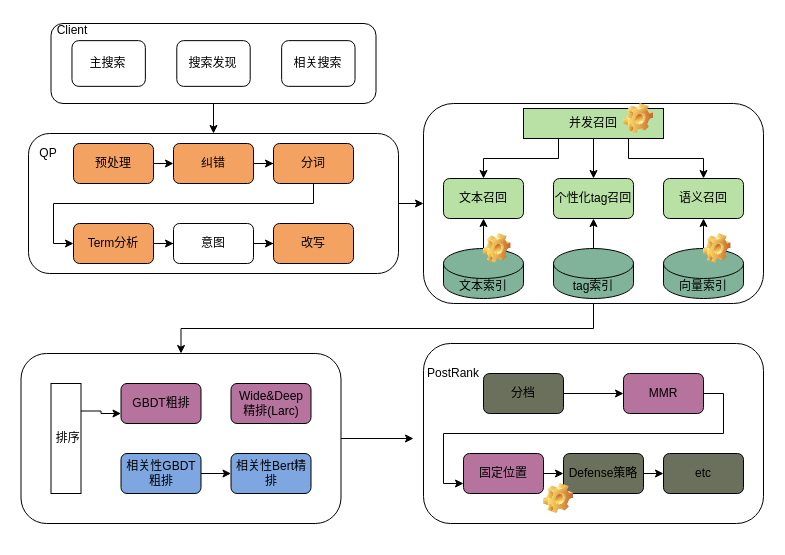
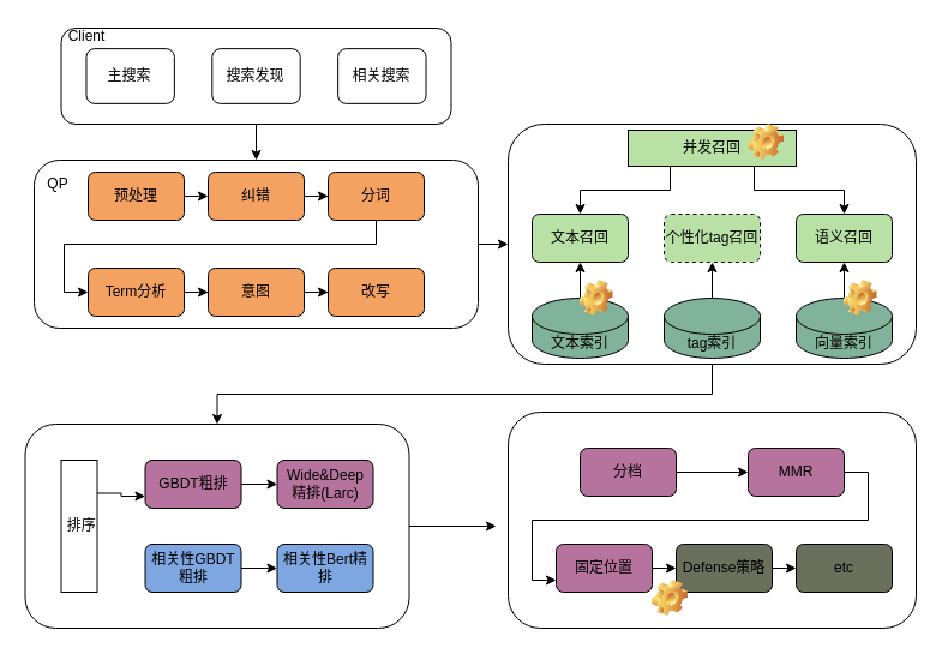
  <mxCell id="0" />
  <mxCell id="1" parent="0" />
  <mxCell id="2" style="edgeStyle=orthogonalEdgeStyle;rounded=0;orthogonalLoop=1;jettySize=auto;html=1;exitX=1;exitY=0.5;exitDx=0;exitDy=0;" parent="1" source="41" target="36" edge="1"><mxGeometry relative="1" as="geometry" /></mxCell>
  <mxCell id="3" value="" style="group;" parent="1" vertex="1" connectable="0"><mxGeometry x="50.5" y="383" width="325" height="150" as="geometry" /></mxCell>
  <mxCell id="4" value="" style="group" parent="3" vertex="1" connectable="0"><mxGeometry x="-30" y="-30" width="320" height="180" as="geometry" /></mxCell>
  <mxCell id="5" value="GBDT粗排" style="rounded=1;whiteSpace=wrap;html=1;fillColor=#B5739D;" parent="4" vertex="1"><mxGeometry x="100" y="30" width="80" height="40" as="geometry" /></mxCell>
  <mxCell id="6" value="Wide&amp;amp;Deep 精排(Larc)" style="rounded=1;whiteSpace=wrap;html=1;fillColor=#B5739D;" parent="4" vertex="1"><mxGeometry x="210" y="30" width="80" height="40" as="geometry" /></mxCell>
+ <mxCell id="7" style="edgeStyle=orthogonalEdgeStyle;rounded=0;orthogonalLoop=1;jettySize=auto;html=1;exitX=1;exitY=0.5;exitDx=0;exitDy=0;entryX=0;entryY=0.5;entryDx=0;entryDy=0;" parent="4" source="5" target="6" edge="1"><mxGeometry x="87.5" y="400" as="geometry" /></mxCell>
  <mxCell id="8" value="相关性GBDT粗排" style="rounded=1;whiteSpace=wrap;html=1;fillColor=#7EA6E0;" parent="4" vertex="1"><mxGeometry x="100" y="100" width="80" height="40" as="geometry" /></mxCell>
  <mxCell id="9" value="相关性Bert精排" style="rounded=1;whiteSpace=wrap;html=1;fillColor=#7EA6E0;" parent="4" vertex="1"><mxGeometry x="210" y="100" width="80" height="40" as="geometry" /></mxCell>
  <mxCell id="10" style="edgeStyle=orthogonalEdgeStyle;rounded=0;orthogonalLoop=1;jettySize=auto;html=1;exitX=1;exitY=0.5;exitDx=0;exitDy=0;entryX=0;entryY=0.5;entryDx=0;entryDy=0;" parent="4" source="8" target="9" edge="1"><mxGeometry x="87.5" y="400" as="geometry" /></mxCell>
  <mxCell id="11" style="edgeStyle=orthogonalEdgeStyle;rounded=0;orthogonalLoop=1;jettySize=auto;html=1;exitX=1;exitY=0.25;exitDx=0;exitDy=0;entryX=0;entryY=0.75;entryDx=0;entryDy=0;" parent="4" source="12" target="5" edge="1"><mxGeometry x="87.5" y="400" as="geometry" /></mxCell>
  <mxCell id="12" value="&amp;nbsp;排序" style="rounded=0;whiteSpace=wrap;html=1;fillColor=#FFFFFF;" parent="4" vertex="1"><mxGeometry x="30" y="30" width="30" height="110" as="geometry" /></mxCell>
  <mxCell id="13" value="" style="rounded=1;whiteSpace=wrap;html=1;fillColor=none;" parent="4" vertex="1"><mxGeometry width="320" height="170" as="geometry" /></mxCell>
  <mxCell id="14" value="" style="group" parent="1" vertex="1" connectable="0"><mxGeometry x="50.5" y="23" width="325" height="80" as="geometry" /></mxCell>
  <mxCell id="15" value="主搜索" style="rounded=1;whiteSpace=wrap;html=1;fillColor=none;" parent="14" vertex="1"><mxGeometry x="20.968" y="17.143" width="73.387" height="45.714" as="geometry" /></mxCell>
  <mxCell id="16" value="搜索发现" style="rounded=1;whiteSpace=wrap;html=1;fillColor=none;" parent="14" vertex="1"><mxGeometry x="125.806" y="17.143" width="73.387" height="45.714" as="geometry" /></mxCell>
  <mxCell id="17" value="相关搜索" style="rounded=1;whiteSpace=wrap;html=1;fillColor=none;" parent="14" vertex="1"><mxGeometry x="230.645" y="17.143" width="73.387" height="45.714" as="geometry" /></mxCell>
  <mxCell id="18" value="" style="rounded=1;whiteSpace=wrap;html=1;fillColor=none;" parent="14" vertex="1"><mxGeometry width="325" height="80" as="geometry" /></mxCell>
  <mxCell id="19" style="edgeStyle=orthogonalEdgeStyle;rounded=0;orthogonalLoop=1;jettySize=auto;html=1;" parent="1" source="18" target="41" edge="1"><mxGeometry relative="1" as="geometry" /></mxCell>
  <mxCell id="20" value="" style="group" parent="1" vertex="1" connectable="0"><mxGeometry x="423" y="103" width="340" height="200" as="geometry" /></mxCell>
  <mxCell id="21" value="" style="group" parent="20" vertex="1" connectable="0"><mxGeometry x="20" y="5" width="300" height="190" as="geometry" /></mxCell>
  <mxCell id="22" value="" style="group" parent="21" vertex="1" connectable="0"><mxGeometry y="70" width="300" height="120" as="geometry" /></mxCell>
  <mxCell id="23" value="文本召回" style="rounded=1;whiteSpace=wrap;html=1;fillColor=#B9E0A5;" parent="22" vertex="1"><mxGeometry width="80" height="40" as="geometry" /></mxCell>
- <mxCell id="24" value="个性化tag召回" style="rounded=1;whiteSpace=wrap;html=1;fillColor=#B9E0A5;" parent="22" vertex="1"><mxGeometry x="110" width="80" height="40" as="geometry" /></mxCell>
+ <mxCell id="24" value="个性化tag召回" style="rounded=1;whiteSpace=wrap;html=1;fillColor=#B9E0A5;dashed=1;" parent="22" vertex="1"><mxGeometry x="110" width="80" height="40" as="geometry" /></mxCell>
  <mxCell id="25" value="语义召回" style="rounded=1;whiteSpace=wrap;html=1;fillColor=#B9E0A5;" parent="22" vertex="1"><mxGeometry x="220" width="80" height="40" as="geometry" /></mxCell>
  <mxCell id="26" style="edgeStyle=orthogonalEdgeStyle;rounded=0;orthogonalLoop=1;jettySize=auto;html=1;exitX=0.5;exitY=0;exitDx=0;exitDy=0;exitPerimeter=0;entryX=0.5;entryY=1;entryDx=0;entryDy=0;" parent="22" source="27" target="23" edge="1"><mxGeometry relative="1" as="geometry" /></mxCell>
  <mxCell id="27" value="文本索引" style="shape=cylinder3;whiteSpace=wrap;html=1;boundedLbl=1;backgroundOutline=1;size=15;fillColor=#81B29A;" parent="22" vertex="1"><mxGeometry y="70" width="80" height="50" as="geometry" /></mxCell>
  <mxCell id="28" style="edgeStyle=orthogonalEdgeStyle;rounded=0;orthogonalLoop=1;jettySize=auto;html=1;exitX=0.5;exitY=0;exitDx=0;exitDy=0;exitPerimeter=0;entryX=0.5;entryY=1;entryDx=0;entryDy=0;" parent="22" source="29" target="24" edge="1"><mxGeometry relative="1" as="geometry" /></mxCell>
  <mxCell id="29" value="tag索引" style="shape=cylinder3;whiteSpace=wrap;html=1;boundedLbl=1;backgroundOutline=1;size=15;fillColor=#81B29A;" parent="22" vertex="1"><mxGeometry x="110" y="70" width="80" height="50" as="geometry" /></mxCell>
  <mxCell id="30" style="edgeStyle=orthogonalEdgeStyle;rounded=0;orthogonalLoop=1;jettySize=auto;html=1;exitX=0.5;exitY=0;exitDx=0;exitDy=0;exitPerimeter=0;" parent="22" source="31" target="25" edge="1"><mxGeometry relative="1" as="geometry" /></mxCell>
  <mxCell id="31" value="向量索引" style="shape=cylinder3;whiteSpace=wrap;html=1;boundedLbl=1;backgroundOutline=1;size=15;fillColor=#81B29A;" parent="22" vertex="1"><mxGeometry x="220" y="70" width="80" height="50" as="geometry" /></mxCell>
  <mxCell id="32" style="edgeStyle=orthogonalEdgeStyle;rounded=0;orthogonalLoop=1;jettySize=auto;html=1;exitX=0.25;exitY=1;exitDx=0;exitDy=0;" parent="21" source="35" target="23" edge="1"><mxGeometry relative="1" as="geometry" /></mxCell>
- <mxCell id="33" style="edgeStyle=orthogonalEdgeStyle;rounded=0;orthogonalLoop=1;jettySize=auto;html=1;exitX=0.5;exitY=1;exitDx=0;exitDy=0;" parent="21" source="35" target="24" edge="1"><mxGeometry relative="1" as="geometry" /></mxCell>
  <mxCell id="34" style="edgeStyle=orthogonalEdgeStyle;rounded=0;orthogonalLoop=1;jettySize=auto;html=1;exitX=0.75;exitY=1;exitDx=0;exitDy=0;entryX=0.5;entryY=0;entryDx=0;entryDy=0;" parent="21" source="35" target="25" edge="1"><mxGeometry relative="1" as="geometry" /></mxCell>
  <mxCell id="35" value="并发召回" style="rounded=0;whiteSpace=wrap;html=1;fillColor=#B9E0A5;" parent="21" vertex="1"><mxGeometry x="80" width="140" height="30" as="geometry" /></mxCell>
  <mxCell id="36" value="" style="rounded=1;whiteSpace=wrap;html=1;fillColor=none;" parent="20" vertex="1"><mxGeometry width="340" height="200" as="geometry" /></mxCell>
  <mxCell id="37" value="" style="shape=image;html=1;verticalLabelPosition=bottom;verticalAlign=top;imageAspect=0;image=img/clipart/Gear_128x128.png;rounded=1;strokeColor=#FF0000;fillColor=none;gradientColor=#ffffff;" parent="20" vertex="1"><mxGeometry x="280" y="130" width="27.5" height="30" as="geometry" /></mxCell>
  <mxCell id="38" value="" style="shape=image;html=1;verticalLabelPosition=bottom;verticalAlign=top;imageAspect=0;image=img/clipart/Gear_128x128.png;rounded=1;strokeColor=#FF0000;fillColor=none;gradientColor=#ffffff;" parent="20" vertex="1"><mxGeometry x="60" y="130" width="27.5" height="30" as="geometry" /></mxCell>
  <mxCell id="39" value="" style="shape=image;html=1;verticalLabelPosition=bottom;verticalAlign=top;imageAspect=0;image=img/clipart/Gear_128x128.png;rounded=1;strokeColor=#FF0000;fillColor=none;gradientColor=#ffffff;" vertex="1" parent="20"><mxGeometry x="200" width="30" height="30" as="geometry" /></mxCell>
  <mxCell id="40" value="" style="group;rounded=1;" parent="1" vertex="1" connectable="0"><mxGeometry x="28" y="133" width="370" height="140" as="geometry" /></mxCell>
  <mxCell id="41" value="" style="rounded=1;whiteSpace=wrap;html=1;fillColor=none;glass=0;" parent="40" vertex="1"><mxGeometry width="370" height="140" as="geometry" /></mxCell>
  <mxCell id="42" value="" style="group;" parent="40" vertex="1" connectable="0"><mxGeometry x="45" y="10" width="280" height="120" as="geometry" /></mxCell>
  <mxCell id="43" value="分词" style="rounded=1;whiteSpace=wrap;html=1;fillColor=#F4A261;" parent="42" vertex="1"><mxGeometry x="200" width="80" height="40" as="geometry" /></mxCell>
  <mxCell id="44" style="edgeStyle=orthogonalEdgeStyle;rounded=0;orthogonalLoop=1;jettySize=auto;html=1;" parent="42" source="45" target="43" edge="1"><mxGeometry relative="1" as="geometry" /></mxCell>
  <mxCell id="45" value="纠错" style="rounded=1;whiteSpace=wrap;html=1;fillColor=#F4A261;" parent="42" vertex="1"><mxGeometry x="100" width="80" height="40" as="geometry" /></mxCell>
- <mxCell id="46" value="意图" style="rounded=1;whiteSpace=wrap;html=1;fillColor=#ffffff;" parent="42" vertex="1"><mxGeometry x="100" y="80" width="80" height="40" as="geometry" /></mxCell>
+ <mxCell id="46" value="意图" style="rounded=1;whiteSpace=wrap;html=1;fillColor=#F4A261;" parent="42" vertex="1"><mxGeometry x="100" y="80" width="80" height="40" as="geometry" /></mxCell>
  <mxCell id="47" value="改写" style="rounded=1;whiteSpace=wrap;html=1;fillColor=#F4A261;" parent="42" vertex="1"><mxGeometry x="200" y="80" width="80" height="40" as="geometry" /></mxCell>
  <mxCell id="48" style="edgeStyle=orthogonalEdgeStyle;rounded=0;orthogonalLoop=1;jettySize=auto;html=1;exitX=1;exitY=0.5;exitDx=0;exitDy=0;" parent="42" source="46" target="47" edge="1"><mxGeometry relative="1" as="geometry" /></mxCell>
  <mxCell id="49" style="edgeStyle=orthogonalEdgeStyle;rounded=0;orthogonalLoop=1;jettySize=auto;html=1;exitX=1;exitY=0.5;exitDx=0;exitDy=0;entryX=0;entryY=0.5;entryDx=0;entryDy=0;" parent="42" source="50" target="45" edge="1"><mxGeometry relative="1" as="geometry" /></mxCell>
  <mxCell id="50" value="预处理" style="rounded=1;whiteSpace=wrap;html=1;fillColor=#F4A261;" parent="42" vertex="1"><mxGeometry width="80" height="40" as="geometry" /></mxCell>
  <mxCell id="51" style="edgeStyle=orthogonalEdgeStyle;rounded=0;orthogonalLoop=1;jettySize=auto;html=1;exitX=1;exitY=0.5;exitDx=0;exitDy=0;" parent="42" source="52" target="46" edge="1"><mxGeometry relative="1" as="geometry" /></mxCell>
  <mxCell id="52" value="Term分析" style="rounded=1;whiteSpace=wrap;html=1;fillColor=#F4A261;" parent="42" vertex="1"><mxGeometry y="80" width="80" height="40" as="geometry" /></mxCell>
  <mxCell id="53" style="edgeStyle=orthogonalEdgeStyle;rounded=0;orthogonalLoop=1;jettySize=auto;html=1;exitX=0.5;exitY=1;exitDx=0;exitDy=0;entryX=0;entryY=0.5;entryDx=0;entryDy=0;" parent="42" source="43" target="52" edge="1"><mxGeometry relative="1" as="geometry" /></mxCell>
  <mxCell id="54" value="QP" style="text;html=1;strokeColor=none;fillColor=none;align=center;verticalAlign=middle;whiteSpace=wrap;rounded=0;" parent="40" vertex="1"><mxGeometry width="40" height="40" as="geometry" /></mxCell>
  <mxCell id="55" style="edgeStyle=orthogonalEdgeStyle;rounded=0;orthogonalLoop=1;jettySize=auto;html=1;exitX=0.5;exitY=1;exitDx=0;exitDy=0;" parent="1" source="36" target="13" edge="1"><mxGeometry relative="1" as="geometry" /></mxCell>
  <mxCell id="56" value="" style="group" parent="1" vertex="1" connectable="0"><mxGeometry x="423" y="343" width="340" height="180" as="geometry" /></mxCell>
  <mxCell id="57" value="MMR" style="rounded=1;whiteSpace=wrap;html=1;fillColor=#b5739d;" parent="56" vertex="1"><mxGeometry x="200" y="30" width="80" height="40" as="geometry" /></mxCell>
  <mxCell id="58" value="固定位置" style="rounded=1;whiteSpace=wrap;html=1;fillColor=#b5739d;" parent="56" vertex="1"><mxGeometry x="40" y="110" width="80" height="40" as="geometry" /></mxCell>
  <mxCell id="59" style="edgeStyle=orthogonalEdgeStyle;rounded=0;orthogonalLoop=1;jettySize=auto;html=1;exitX=1;exitY=0.5;exitDx=0;exitDy=0;entryX=0;entryY=0.75;entryDx=0;entryDy=0;" parent="56" source="57" target="58" edge="1"><mxGeometry relative="1" as="geometry" /></mxCell>
  <mxCell id="60" style="edgeStyle=orthogonalEdgeStyle;rounded=0;orthogonalLoop=1;jettySize=auto;html=1;exitX=1;exitY=0.5;exitDx=0;exitDy=0;entryX=0;entryY=0.5;entryDx=0;entryDy=0;" parent="56" source="61" target="57" edge="1"><mxGeometry relative="1" as="geometry" /></mxCell>
- <mxCell id="61" value="分档" style="rounded=1;whiteSpace=wrap;html=1;fillColor=#6B705C;" parent="56" vertex="1"><mxGeometry x="60" y="30" width="80" height="40" as="geometry" /></mxCell>
+ <mxCell id="61" value="分档" style="rounded=1;whiteSpace=wrap;html=1;fillColor=#b5739d;" parent="56" vertex="1"><mxGeometry x="60" y="30" width="80" height="40" as="geometry" /></mxCell>
  <mxCell id="62" value="Defense策略" style="rounded=1;whiteSpace=wrap;html=1;fillColor=#6B705C;" parent="56" vertex="1"><mxGeometry x="140" y="110" width="80" height="40" as="geometry" /></mxCell>
  <mxCell id="63" style="edgeStyle=orthogonalEdgeStyle;rounded=0;orthogonalLoop=1;jettySize=auto;html=1;exitX=1;exitY=0.5;exitDx=0;exitDy=0;entryX=0;entryY=0.5;entryDx=0;entryDy=0;" parent="56" source="58" target="62" edge="1"><mxGeometry relative="1" as="geometry" /></mxCell>
  <mxCell id="64" value="etc" style="rounded=1;whiteSpace=wrap;html=1;fillColor=#6B705C;" parent="56" vertex="1"><mxGeometry x="240" y="110" width="80" height="40" as="geometry" /></mxCell>
  <mxCell id="65" style="edgeStyle=orthogonalEdgeStyle;rounded=0;orthogonalLoop=1;jettySize=auto;html=1;exitX=1;exitY=0.5;exitDx=0;exitDy=0;entryX=0;entryY=0.5;entryDx=0;entryDy=0;" parent="56" source="62" target="64" edge="1"><mxGeometry relative="1" as="geometry" /></mxCell>
  <mxCell id="66" value="" style="rounded=1;whiteSpace=wrap;html=1;fillColor=none;" parent="56" vertex="1"><mxGeometry width="340" height="180" as="geometry" /></mxCell>
- <mxCell id="67" value="PostRank" style="text;html=1;strokeColor=none;fillColor=none;align=center;verticalAlign=middle;whiteSpace=wrap;rounded=0;" parent="56" vertex="1"><mxGeometry x="10" y="10" width="40" height="40" as="geometry" /></mxCell>
  <mxCell id="68" value="" style="shape=image;html=1;verticalLabelPosition=bottom;verticalAlign=top;imageAspect=0;image=img/clipart/Gear_128x128.png;rounded=1;strokeColor=#FF0000;fillColor=none;gradientColor=#ffffff;" parent="56" vertex="1"><mxGeometry x="120" y="140" width="30" height="30" as="geometry" /></mxCell>
  <mxCell id="69" value="Client" style="text;html=1;strokeColor=none;fillColor=none;align=center;verticalAlign=middle;whiteSpace=wrap;rounded=0;glass=0;" parent="1" vertex="1"><mxGeometry x="52" y="20" width="40" height="20" as="geometry" /></mxCell>
  <mxCell id="70" style="edgeStyle=orthogonalEdgeStyle;rounded=0;orthogonalLoop=1;jettySize=auto;html=1;" parent="1" source="13" edge="1"><mxGeometry relative="1" as="geometry"><mxPoint x="413" y="438" as="targetPoint" /><Array as="points"><mxPoint x="413" y="438" /><mxPoint x="413" y="438" /></Array></mxGeometry></mxCell>
